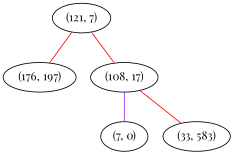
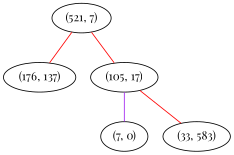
  graph {
    fontname="Playfair Display"
    node [fontname="Playfair Display"]
    edge [color=red fontname="Playfair Display" weight=1]
-   "(121, 7)"
-   "(176, 197)"
-   "(105, 17)" [label="(108, 17)"]
+   "(121, 7)" [label="(521, 7)"]
+   "(176, 197)" [label="(176, 137)"]
+   "(105, 17)"
    n4 [label="(7, 0)"]
    n5 [label="(33, 583)"]
    "(121, 7)" -- "(176, 197)"
    "(121, 7)" -- "(105, 17)"
    "(105, 17)" -- n4 [color=purple weight=4]
    "(105, 17)" -- n5
  }
